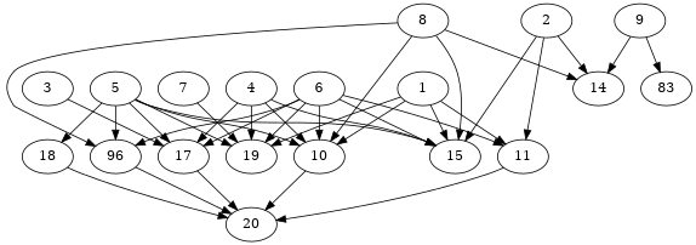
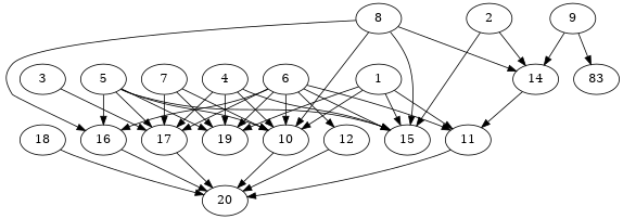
  digraph {
    node [alpha=0.08]
    1 [expect_size=43687936]
    10 [alpha=0.04 expect_size=13426688]
    11 [alpha=0.07 expect_size=24074240]
    15 [alpha=0.14 expect_size=11556864]
    19 [alpha=0.10 expect_size=40769536]
    20 [alpha=0.12 expect_size=9709568]
    2 [alpha=0.17 expect_size=28760064]
    14 [alpha=0.06 expect_size=22130688]
+   12 [alpha=0.19 expect_size=42389504]
    3 [alpha=0.15 expect_size=8226816]
    17 [expect_size=23644160]
    4 [alpha=0.16 expect_size=27866112]
    5 [alpha=0.17 expect_size=51043328]
-   16 [alpha=0.16 expect_size=51916800 label=96]
+   16 [alpha=0.16 expect_size=51916800]
    18 [alpha=0.01 expect_size=34239488]
    6 [expect_size=31149056]
    7 [alpha=0.04 expect_size=17522688]
    8 [alpha=0.03 expect_size=34332672]
    9 [alpha=0.07 expect_size=51529728]
    n20 [alpha=0.17 expect_size=34317312 label=83]
    1 -> 10
    1 -> 11
    1 -> 15
    1 -> 19
    10 -> 20
    11 -> 20
-   2 -> 11
+   14 -> 11
    2 -> 15
    2 -> 14
+   12 -> 20
    3 -> 17
    17 -> 20
    4 -> 10
    4 -> 15
    4 -> 19
    4 -> 17
    5 -> 10
    5 -> 15
    5 -> 19
    5 -> 17
    5 -> 16
-   5 -> 18
    16 -> 20
    18 -> 20
    6 -> 10
    6 -> 11
    6 -> 15
    6 -> 19
+   6 -> 12
    6 -> 17
    6 -> 16
+   7 -> 10
    7 -> 19
+   7 -> 17
    8 -> 10
    8 -> 15
    8 -> 14
    8 -> 16
    9 -> 14
    9 -> n20
  }
